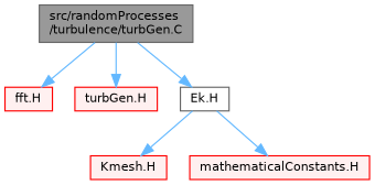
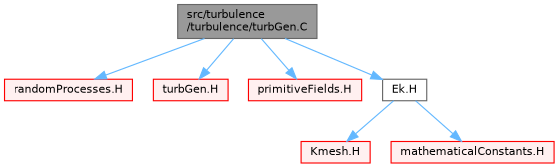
  digraph {
    node [color=red fillcolor="#FFF0F0" fontname=Helvetica fontsize=10 shape=box style=filled]
    edge [color=steelblue1 fontname=Helvetica fontsize=10 labelfontname=Helvetica labelfontsize=10 style=solid]
-   n1 [color=gray40 fillcolor=grey60 fontcolor=black height=0.2 label="src/randomProcesses\l/turbulence/turbGen.C" width=0.4]
-   n2 [height=0.2 label="fft.H" width=0.4]
+   n1 [color=gray40 fillcolor=grey60 fontcolor=black height=0.2 label="src/turbulence\l/turbulence/turbGen.C" width=0.4]
+   n2 [height=0.2 label="randomProcesses.H" width=0.4]
    n3 [height=0.2 label="turbGen.H" width=0.4]
+   n4 [height=0.2 label="primitiveFields.H" width=0.4]
    n5 [color=grey40 fillcolor=white height=0.2 label="Ek.H" width=0.4]
    n6 [height=0.2 label="Kmesh.H" width=0.4]
    n7 [height=0.2 label="mathematicalConstants.H" width=0.4]
    n1 -> n2
    n1 -> n3
+   n1 -> n4
    n1 -> n5
    n5 -> n6
    n5 -> n7
  }
